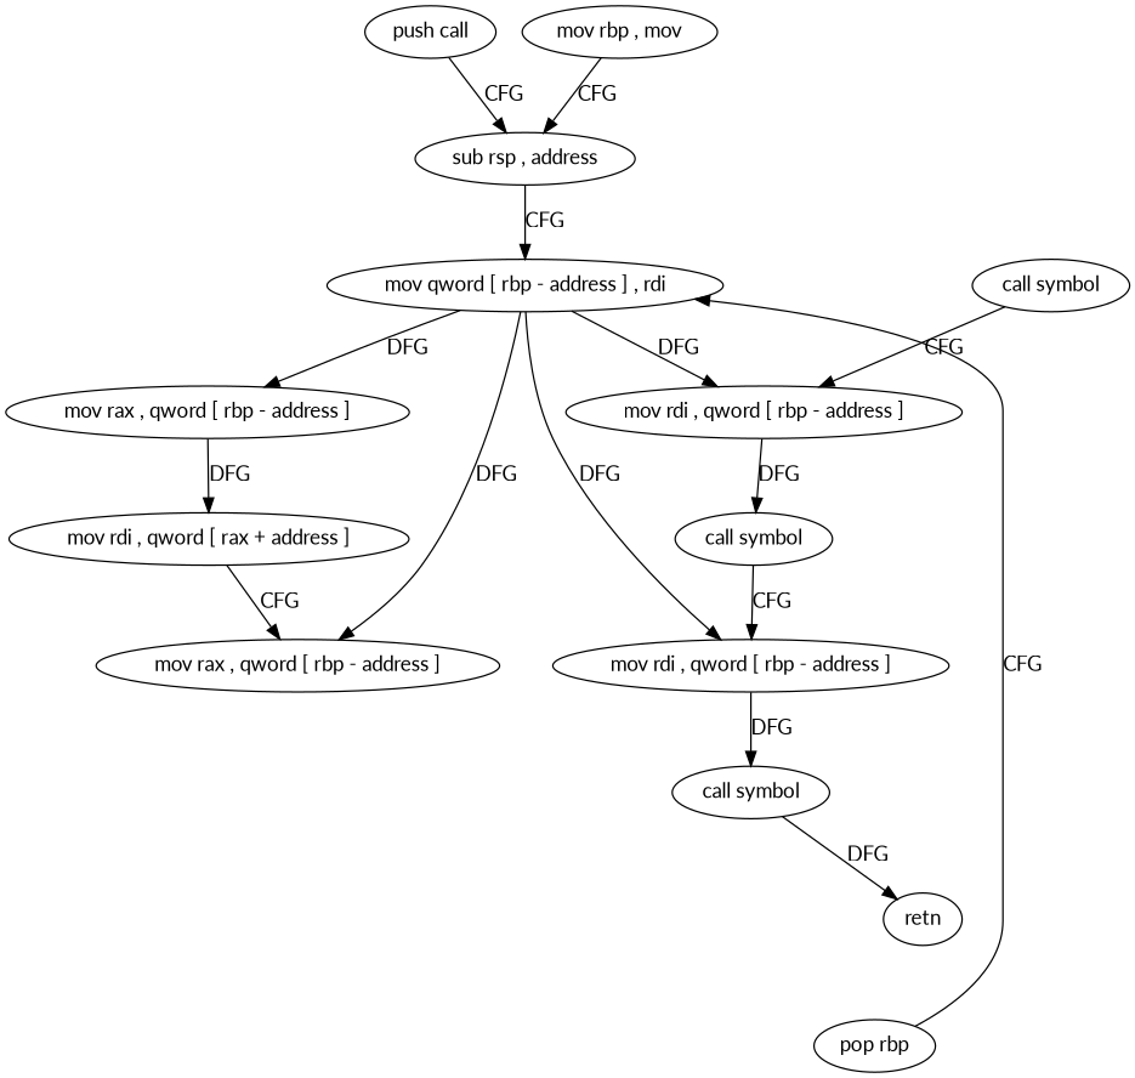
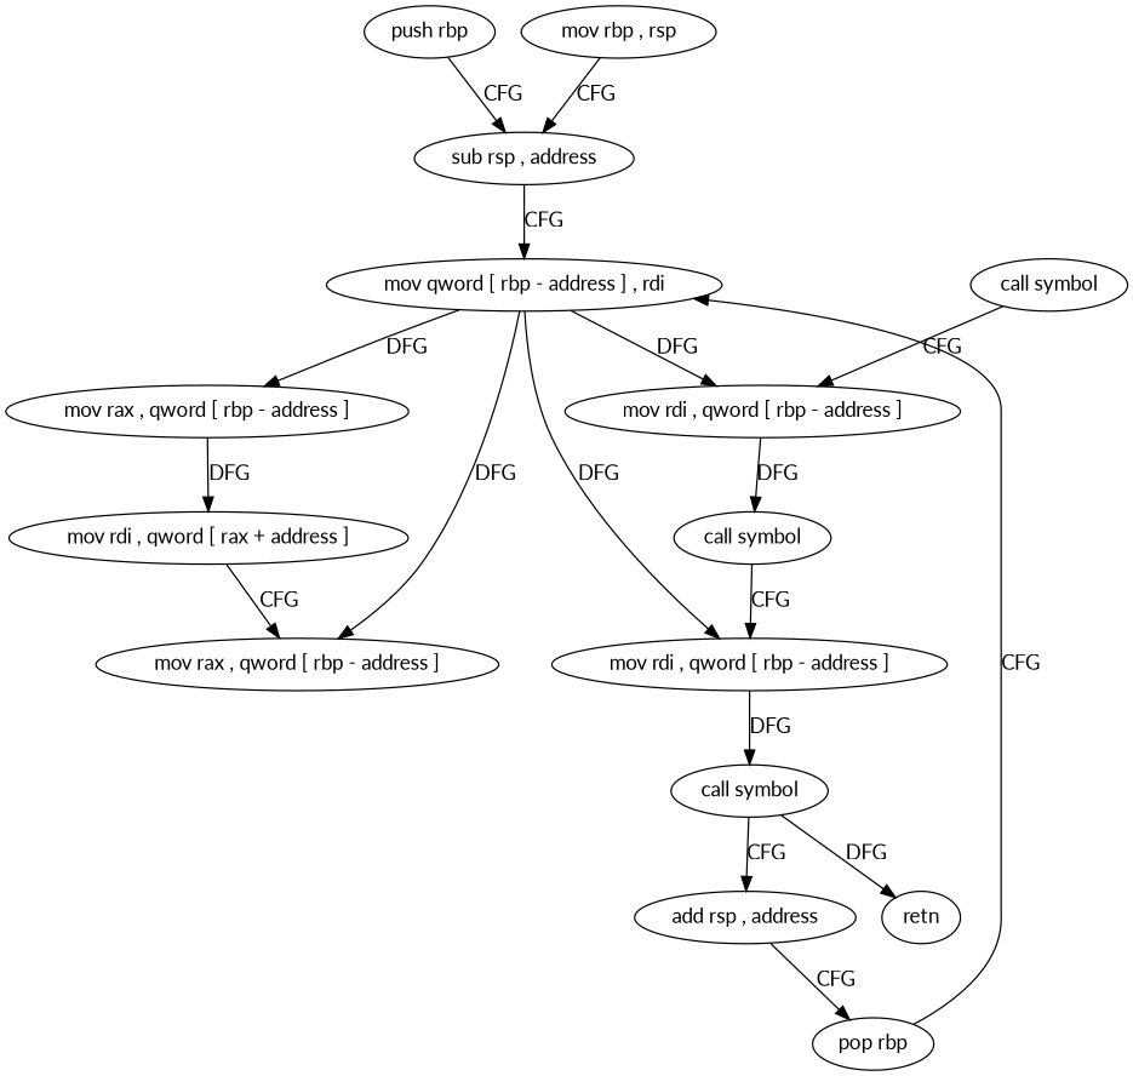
  digraph {
    fontname=Lato
    node [fontname=Lato]
    edge [fontname=Lato]
-   n1 [label="push call"]
+   n1 [label="push rbp"]
    n2 [label="sub rsp , address"]
-   n3 [label="mov rbp , mov"]
+   n3 [label="mov rbp , rsp"]
    n4 [label="mov qword [ rbp - address ] , rdi"]
    n5 [label="mov rax , qword [ rbp - address ]"]
    n6 [label="mov rax , qword [ rbp - address ]"]
    n7 [label="mov rdi , qword [ rbp - address ]"]
    n8 [label="mov rdi , qword [ rbp - address ]"]
    n9 [label="mov rdi , qword [ rax + address ]"]
    n10 [label="call symbol"]
    n11 [label="call symbol"]
    n12 [label="call symbol"]
+   n13 [label="add rsp , address"]
    n14 [label=retn]
    n15 [label="pop rbp"]
    n1 -> n2 [label=CFG]
    n2 -> n4 [label=CFG]
    n3 -> n2 [label=CFG]
    n4 -> n5 [label=DFG]
    n4 -> n6 [label=DFG]
    n4 -> n7 [label=DFG]
    n4 -> n8 [label=DFG]
    n5 -> n9 [label=DFG]
    n7 -> n10 [label=DFG]
    n8 -> n11 [label=DFG]
    n9 -> n6 [label=CFG]
    n10 -> n8 [label=CFG]
+   n11 -> n13 [label=CFG]
    n11 -> n14 [label=DFG]
    n12 -> n7 [label=CFG]
+   n13 -> n15 [label=CFG]
    n15 -> n4 [label=CFG]
  }
